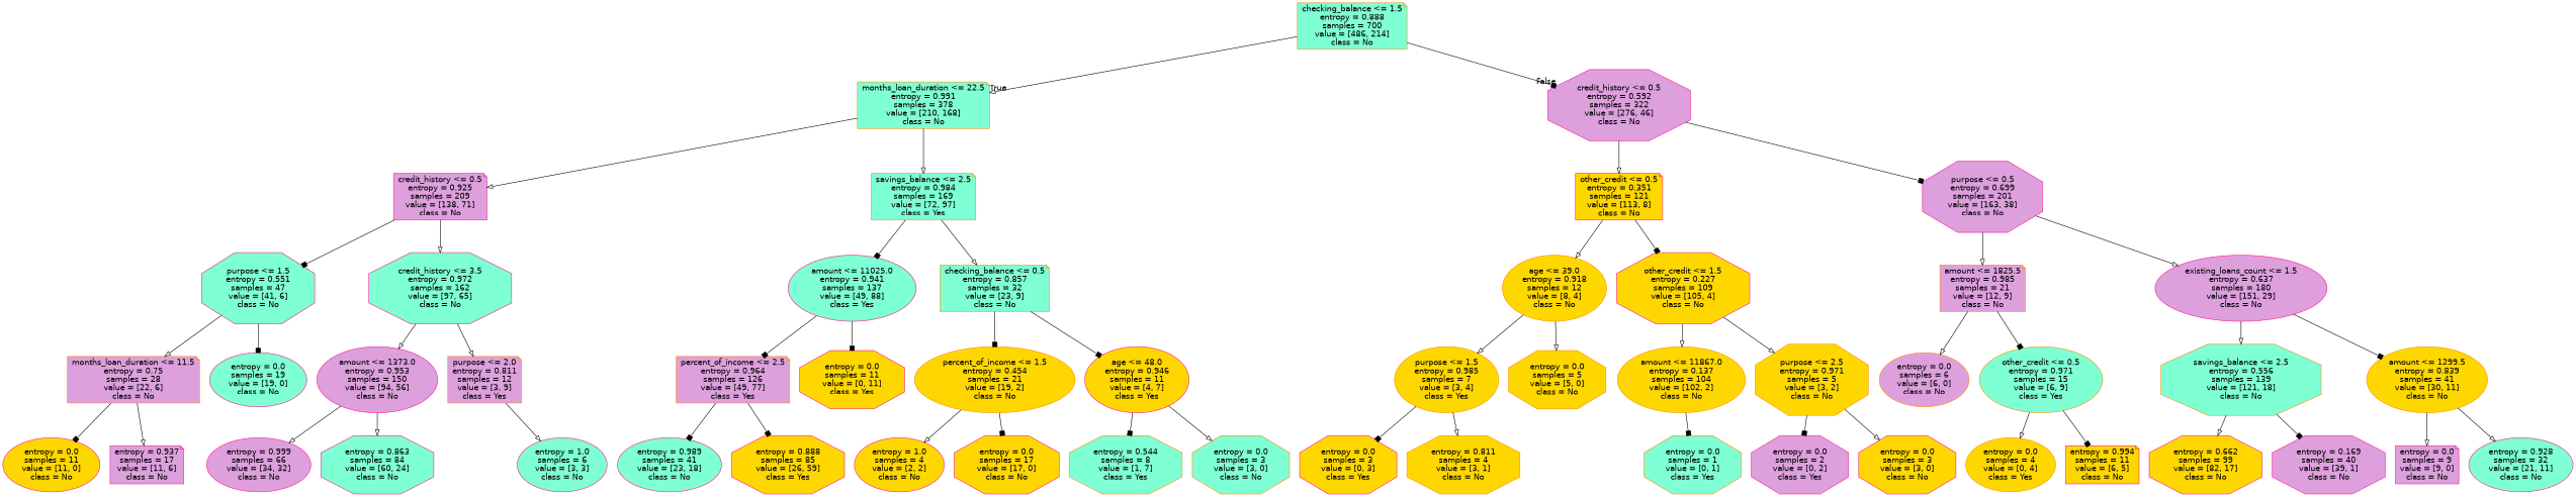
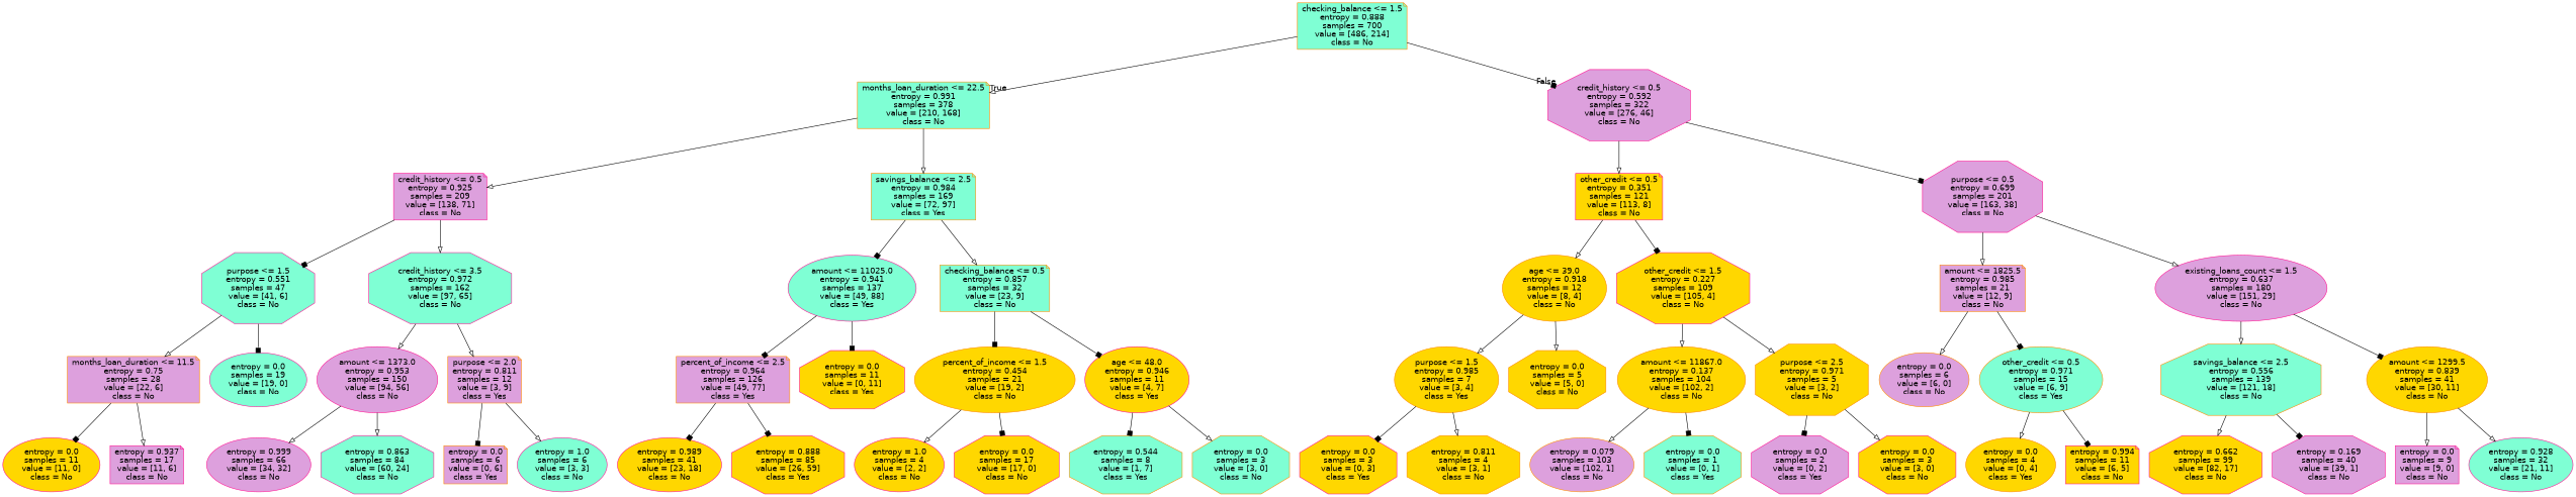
  digraph {
    node [color=deeppink fillcolor=gold fontname=helvetica shape=octagon style=filled]
    edge [arrowhead=onormal fontname=helvetica]
    n1 [color=darkorange fillcolor=aquamarine label="checking_balance <= 1.5\nentropy = 0.888\nsamples = 700\nvalue = [486, 214]\nclass = No" shape=note]
    n2 [color=darkorange fillcolor=aquamarine label="months_loan_duration <= 22.5\nentropy = 0.991\nsamples = 378\nvalue = [210, 168]\nclass = No" shape=note]
    n3 [fillcolor=plum label="credit_history <= 0.5\nentropy = 0.592\nsamples = 322\nvalue = [276, 46]\nclass = No"]
    n4 [fillcolor=plum label="credit_history <= 0.5\nentropy = 0.925\nsamples = 209\nvalue = [138, 71]\nclass = No" shape=note]
    n5 [color=darkorange fillcolor=aquamarine label="savings_balance <= 2.5\nentropy = 0.984\nsamples = 169\nvalue = [72, 97]\nclass = Yes" shape=note]
    n6 [label="other_credit <= 0.5\nentropy = 0.351\nsamples = 121\nvalue = [113, 8]\nclass = No" shape=note]
    n7 [fillcolor=plum label="purpose <= 0.5\nentropy = 0.699\nsamples = 201\nvalue = [163, 38]\nclass = No"]
    n8 [fillcolor=aquamarine label="purpose <= 1.5\nentropy = 0.551\nsamples = 47\nvalue = [41, 6]\nclass = No"]
    n9 [fillcolor=aquamarine label="credit_history <= 3.5\nentropy = 0.972\nsamples = 162\nvalue = [97, 65]\nclass = No"]
    n10 [fillcolor=aquamarine label="amount <= 11025.0\nentropy = 0.941\nsamples = 137\nvalue = [49, 88]\nclass = Yes" shape=ellipse]
    n11 [color=darkorange fillcolor=aquamarine label="checking_balance <= 0.5\nentropy = 0.857\nsamples = 32\nvalue = [23, 9]\nclass = No" shape=note]
    n12 [color=darkorange fillcolor=plum label="months_loan_duration <= 11.5\nentropy = 0.75\nsamples = 28\nvalue = [22, 6]\nclass = No" shape=note]
    n13 [fillcolor=aquamarine label="entropy = 0.0\nsamples = 19\nvalue = [19, 0]\nclass = No" shape=ellipse]
    n14 [fillcolor=plum label="amount <= 1373.0\nentropy = 0.953\nsamples = 150\nvalue = [94, 56]\nclass = No" shape=ellipse]
    n15 [color=darkorange fillcolor=plum label="purpose <= 2.0\nentropy = 0.811\nsamples = 12\nvalue = [3, 9]\nclass = Yes" shape=note]
    n16 [label="entropy = 0.0\nsamples = 11\nvalue = [11, 0]\nclass = No" shape=ellipse]
    n17 [fillcolor=plum label="entropy = 0.937\nsamples = 17\nvalue = [11, 6]\nclass = No" shape=note]
    n18 [fillcolor=plum label="entropy = 0.999\nsamples = 66\nvalue = [34, 32]\nclass = No" shape=ellipse]
    n19 [fillcolor=aquamarine label="entropy = 0.863\nsamples = 84\nvalue = [60, 24]\nclass = No"]
+   n20 [color=darkorange fillcolor=plum label="entropy = 0.0\nsamples = 6\nvalue = [0, 6]\nclass = Yes" shape=note]
    n21 [fillcolor=aquamarine label="entropy = 1.0\nsamples = 6\nvalue = [3, 3]\nclass = No" shape=ellipse]
    n22 [color=darkorange fillcolor=plum label="percent_of_income <= 2.5\nentropy = 0.964\nsamples = 126\nvalue = [49, 77]\nclass = Yes" shape=note]
    n23 [label="entropy = 0.0\nsamples = 11\nvalue = [0, 11]\nclass = Yes"]
    n24 [color=darkorange label="percent_of_income <= 1.5\nentropy = 0.454\nsamples = 21\nvalue = [19, 2]\nclass = No" shape=ellipse]
    n25 [label="age <= 48.0\nentropy = 0.946\nsamples = 11\nvalue = [4, 7]\nclass = Yes" shape=ellipse]
-   n26 [fillcolor=aquamarine label="entropy = 0.989\nsamples = 41\nvalue = [23, 18]\nclass = No" shape=ellipse]
+   n26 [label="entropy = 0.989\nsamples = 41\nvalue = [23, 18]\nclass = No" shape=ellipse]
    n27 [label="entropy = 0.888\nsamples = 85\nvalue = [26, 59]\nclass = Yes"]
    n28 [label="entropy = 1.0\nsamples = 4\nvalue = [2, 2]\nclass = No" shape=ellipse]
    n29 [label="entropy = 0.0\nsamples = 17\nvalue = [17, 0]\nclass = No"]
    n30 [color=darkorange fillcolor=aquamarine label="entropy = 0.544\nsamples = 8\nvalue = [1, 7]\nclass = Yes"]
    n31 [color=darkorange fillcolor=aquamarine label="entropy = 0.0\nsamples = 3\nvalue = [3, 0]\nclass = No"]
    n32 [color=darkorange label="age <= 39.0\nentropy = 0.918\nsamples = 12\nvalue = [8, 4]\nclass = No" shape=ellipse]
    n33 [label="other_credit <= 1.5\nentropy = 0.227\nsamples = 109\nvalue = [105, 4]\nclass = No"]
    n34 [color=darkorange fillcolor=plum label="amount <= 1825.5\nentropy = 0.985\nsamples = 21\nvalue = [12, 9]\nclass = No" shape=note]
    n35 [fillcolor=plum label="existing_loans_count <= 1.5\nentropy = 0.637\nsamples = 180\nvalue = [151, 29]\nclass = No" shape=ellipse]
    n36 [color=darkorange label="purpose <= 1.5\nentropy = 0.985\nsamples = 7\nvalue = [3, 4]\nclass = Yes" shape=ellipse]
    n37 [color=darkorange label="entropy = 0.0\nsamples = 5\nvalue = [5, 0]\nclass = No"]
    n38 [color=darkorange label="amount <= 11867.0\nentropy = 0.137\nsamples = 104\nvalue = [102, 2]\nclass = No" shape=ellipse]
    n39 [color=darkorange label="purpose <= 2.5\nentropy = 0.971\nsamples = 5\nvalue = [3, 2]\nclass = No"]
    n40 [label="entropy = 0.0\nsamples = 3\nvalue = [0, 3]\nclass = Yes"]
    n41 [color=darkorange label="entropy = 0.811\nsamples = 4\nvalue = [3, 1]\nclass = No"]
+   n42 [color=darkorange fillcolor=plum label="entropy = 0.079\nsamples = 103\nvalue = [102, 1]\nclass = No" shape=ellipse]
    n43 [color=darkorange fillcolor=aquamarine label="entropy = 0.0\nsamples = 1\nvalue = [0, 1]\nclass = Yes"]
    n44 [fillcolor=plum label="entropy = 0.0\nsamples = 2\nvalue = [0, 2]\nclass = Yes"]
    n45 [label="entropy = 0.0\nsamples = 3\nvalue = [3, 0]\nclass = No"]
    n46 [color=darkorange fillcolor=plum label="entropy = 0.0\nsamples = 6\nvalue = [6, 0]\nclass = No" shape=ellipse]
    n47 [color=darkorange fillcolor=aquamarine label="other_credit <= 0.5\nentropy = 0.971\nsamples = 15\nvalue = [6, 9]\nclass = Yes" shape=ellipse]
    n48 [color=darkorange fillcolor=aquamarine label="savings_balance <= 2.5\nentropy = 0.556\nsamples = 139\nvalue = [121, 18]\nclass = No"]
    n49 [color=darkorange label="amount <= 1299.5\nentropy = 0.839\nsamples = 41\nvalue = [30, 11]\nclass = No" shape=ellipse]
    n50 [color=darkorange label="entropy = 0.0\nsamples = 4\nvalue = [0, 4]\nclass = Yes" shape=ellipse]
    n51 [label="entropy = 0.994\nsamples = 11\nvalue = [6, 5]\nclass = No" shape=note]
    n52 [label="entropy = 0.662\nsamples = 99\nvalue = [82, 17]\nclass = No"]
    n53 [fillcolor=plum label="entropy = 0.169\nsamples = 40\nvalue = [39, 1]\nclass = No"]
    n54 [fillcolor=plum label="entropy = 0.0\nsamples = 9\nvalue = [9, 0]\nclass = No" shape=note]
    n55 [fillcolor=aquamarine label="entropy = 0.928\nsamples = 32\nvalue = [21, 11]\nclass = No" shape=ellipse]
    n1 -> n2 [headlabel=True labelangle=45 labeldistance=2.5]
    n1 -> n3 [arrowhead=box headlabel=False labelangle=-45 labeldistance=2.5]
    n2 -> n4
    n2 -> n5
    n3 -> n6
    n3 -> n7 [arrowhead=box]
    n4 -> n8 [arrowhead=box]
    n4 -> n9
    n5 -> n10 [arrowhead=box]
    n5 -> n11
    n6 -> n32
    n6 -> n33 [arrowhead=box]
    n7 -> n34
    n7 -> n35
    n8 -> n12
    n8 -> n13 [arrowhead=box]
    n9 -> n14
    n9 -> n15
    n10 -> n22 [arrowhead=box]
    n10 -> n23 [arrowhead=box]
    n11 -> n24 [arrowhead=box]
    n11 -> n25 [arrowhead=box]
    n12 -> n16 [arrowhead=box]
    n12 -> n17
    n14 -> n18
    n14 -> n19
+   n15 -> n20 [arrowhead=box]
    n15 -> n21
    n22 -> n26 [arrowhead=box]
    n22 -> n27 [arrowhead=box]
    n24 -> n28
    n24 -> n29 [arrowhead=box]
    n25 -> n30 [arrowhead=box]
    n25 -> n31
    n32 -> n36
    n32 -> n37
    n33 -> n38
    n33 -> n39
    n34 -> n46
    n34 -> n47 [arrowhead=box]
    n35 -> n48
    n35 -> n49 [arrowhead=box]
    n36 -> n40 [arrowhead=box]
    n36 -> n41
+   n38 -> n42
    n38 -> n43 [arrowhead=box]
    n39 -> n44 [arrowhead=box]
    n39 -> n45
    n47 -> n50
    n47 -> n51 [arrowhead=box]
    n48 -> n52
    n48 -> n53 [arrowhead=box]
    n49 -> n54
    n49 -> n55
  }
